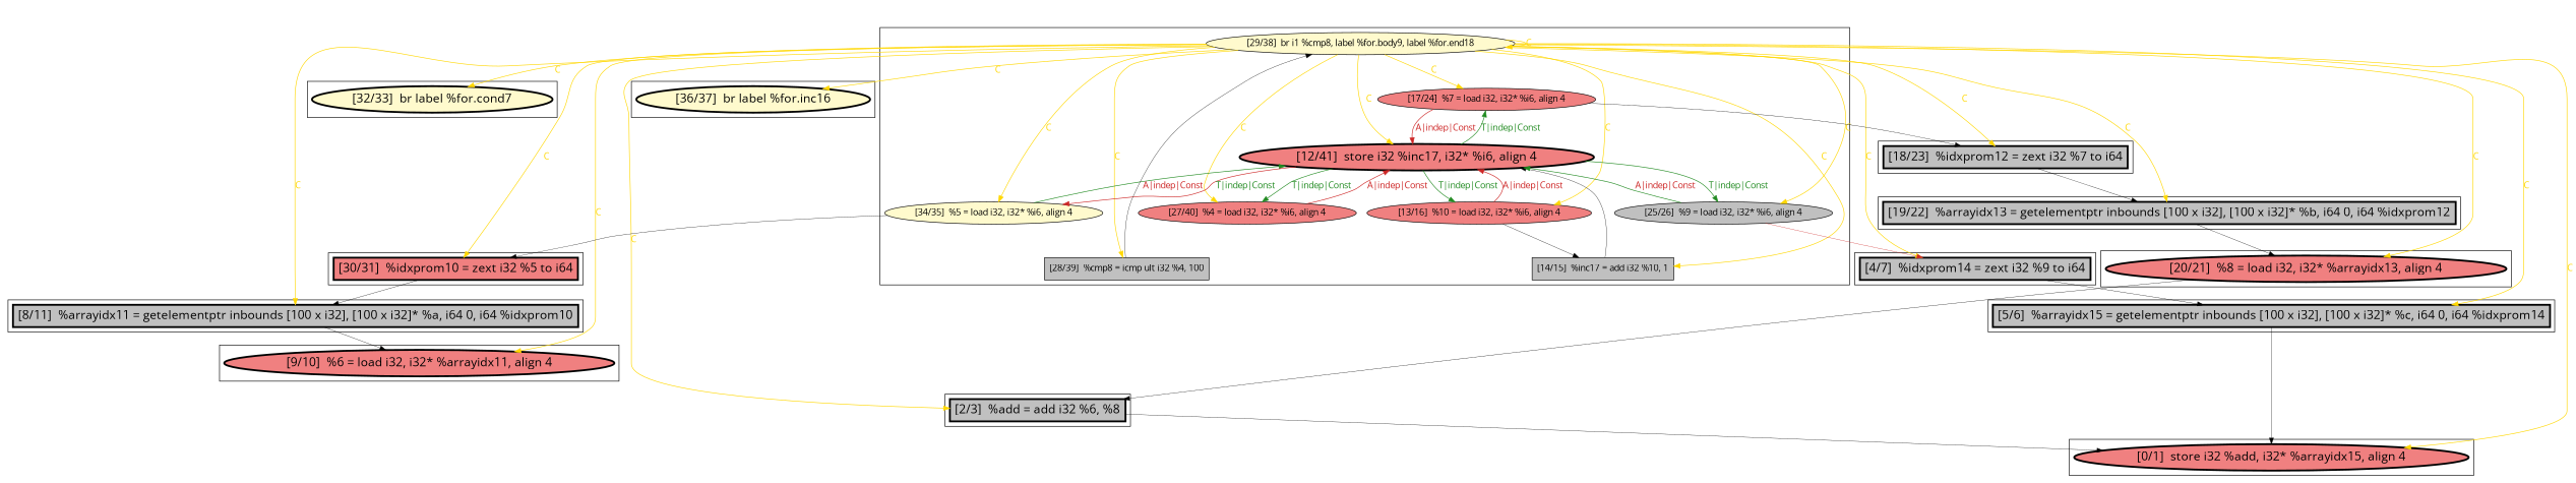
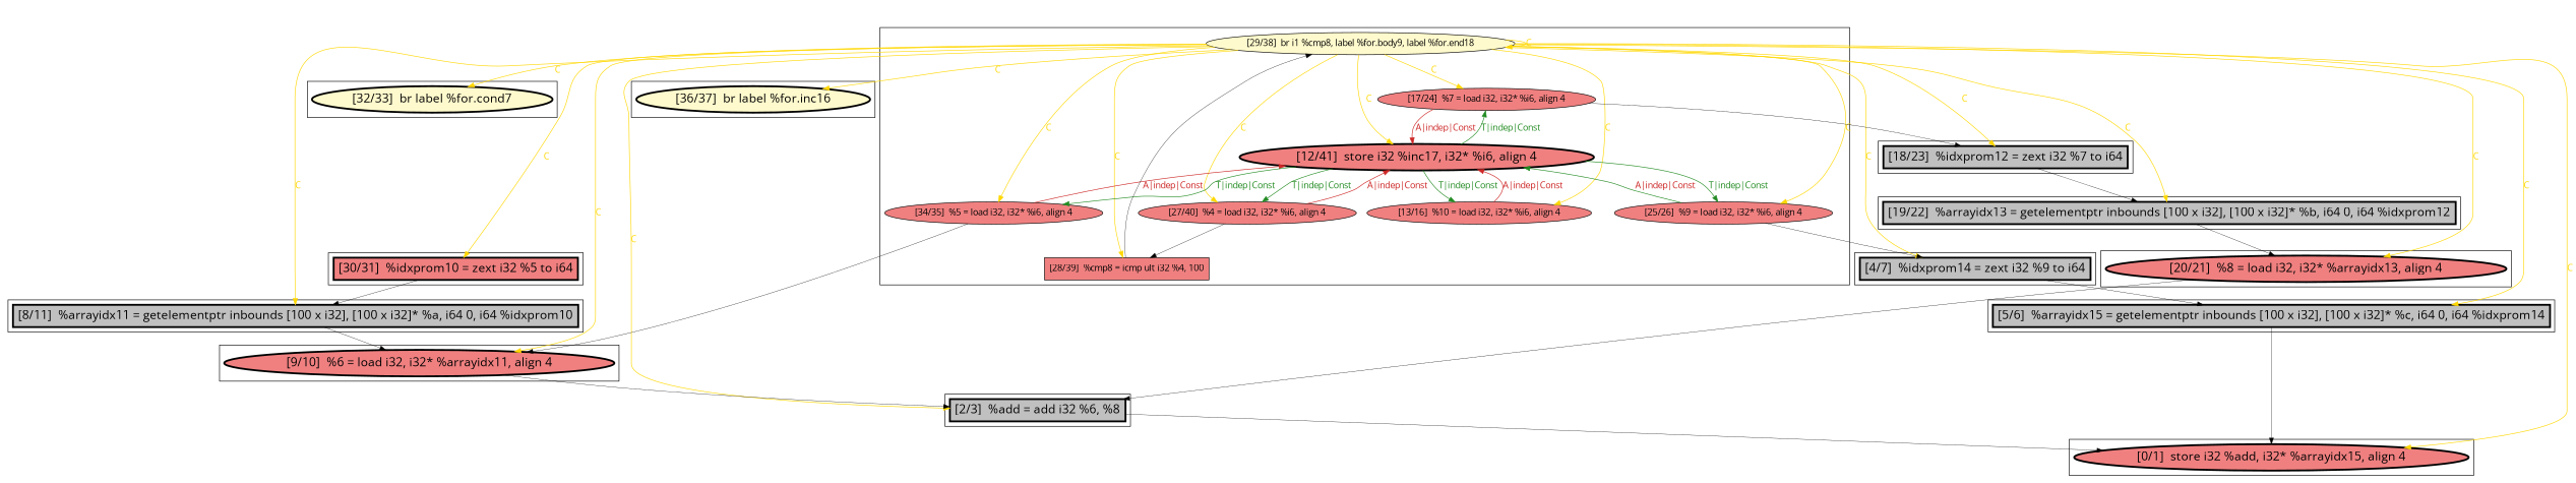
  digraph {
    fontname="Open Sans"
    node [fillcolor=lightcoral fontname="Open Sans" fontsize=20 penwidth=3.0 shape=ellipse style=filled]
    edge [color=gold fontcolor=gold fontname="Open Sans" penwidth=1.0 style=solid]
    n1 [fillcolor=lemonchiffon label="[32/33]  br label %for.cond7"]
    n2 [fillcolor=grey label="[8/11]  %arrayidx11 = getelementptr inbounds [100 x i32], [100 x i32]* %a, i64 0, i64 %idxprom10" shape=rectangle]
    n3 [label="[30/31]  %idxprom10 = zext i32 %5 to i64" shape=rectangle]
    n4 [fillcolor=grey label="[18/23]  %idxprom12 = zext i32 %7 to i64" shape=rectangle]
    n5 [fillcolor=lemonchiffon label="[29/38]  br i1 %cmp8, label %for.body9, label %for.end18" fontsize="" penwidth=""]
    n6 [label="[17/24]  %7 = load i32, i32* %i6, align 4" fontsize="" penwidth=""]
-   n7 [fillcolor=lemonchiffon label="[34/35]  %5 = load i32, i32* %i6, align 4" fontsize="" penwidth=""]
+   n7 [label="[34/35]  %5 = load i32, i32* %i6, align 4" fontsize="" penwidth=""]
    n8 [label="[13/16]  %10 = load i32, i32* %i6, align 4" fontsize="" penwidth=""]
-   n9 [fillcolor=grey label="[14/15]  %inc17 = add i32 %10, 1" shape=rectangle fontsize="" penwidth=""]
    n10 [label="[12/41]  store i32 %inc17, i32* %i6, align 4"]
    n11 [label="[27/40]  %4 = load i32, i32* %i6, align 4" fontsize="" penwidth=""]
-   n12 [fillcolor=grey label="[28/39]  %cmp8 = icmp ult i32 %4, 100" shape=rectangle fontsize="" penwidth=""]
-   n13 [fillcolor=grey label="[25/26]  %9 = load i32, i32* %i6, align 4" fontsize="" penwidth=""]
+   n12 [label="[28/39]  %cmp8 = icmp ult i32 %4, 100" shape=rectangle fontsize="" penwidth=""]
+   n13 [label="[25/26]  %9 = load i32, i32* %i6, align 4" fontsize="" penwidth=""]
    n14 [fillcolor=lemonchiffon label="[36/37]  br label %for.inc16"]
    n15 [label="[0/1]  store i32 %add, i32* %arrayidx15, align 4"]
    n16 [fillcolor=grey label="[19/22]  %arrayidx13 = getelementptr inbounds [100 x i32], [100 x i32]* %b, i64 0, i64 %idxprom12" shape=rectangle]
    n17 [label="[20/21]  %8 = load i32, i32* %arrayidx13, align 4"]
    n18 [fillcolor=grey label="[2/3]  %add = add i32 %6, %8" shape=rectangle]
    n19 [fillcolor=grey label="[5/6]  %arrayidx15 = getelementptr inbounds [100 x i32], [100 x i32]* %c, i64 0, i64 %idxprom14" shape=rectangle]
    n20 [fillcolor=grey label="[4/7]  %idxprom14 = zext i32 %9 to i64" shape=rectangle]
    n21 [label="[9/10]  %6 = load i32, i32* %arrayidx11, align 4"]
    subgraph cluster_1 {
      n1
    }
    subgraph cluster_2 {
      n2
    }
    subgraph cluster_3 {
      n3
    }
    subgraph cluster_4 {
      n4
    }
    subgraph cluster_5 {
      n5
      n6
      n7
      n8
-     n9
      n10
      n11
      n12
      n13
    }
    subgraph cluster_6 {
      n14
    }
    subgraph cluster_7 {
      n15
    }
    subgraph cluster_8 {
      n16
    }
    subgraph cluster_9 {
      n17
    }
    subgraph cluster_10 {
      n18
    }
    subgraph cluster_11 {
      n19
    }
    subgraph cluster_12 {
      n20
    }
    subgraph cluster_13 {
      n21
    }
    n2 -> n21 [color=black fontcolor=black penwidth=0.5]
    n3 -> n2 [color=black fontcolor=black penwidth=0.5]
    n4 -> n16 [color=black fontcolor=black penwidth=0.5]
    n5 -> n1 [label=C]
    n5 -> n2 [label=C]
    n5 -> n3 [label=C]
    n5 -> n4 [label=C]
    n5 -> n5 [label=C]
    n5 -> n6 [label=C]
    n5 -> n7 [label=C]
    n5 -> n8 [label=C]
-   n5 -> n9 [label=C]
    n5 -> n10 [label=C]
    n5 -> n11 [label=C]
    n5 -> n12 [label=C]
    n5 -> n13 [label=C]
    n5 -> n14 [label=C]
    n5 -> n15 [label=C]
    n5 -> n16 [label=C]
    n5 -> n17 [label=C]
    n5 -> n18 [label=C]
    n5 -> n19 [label=C]
    n5 -> n20 [label=C]
    n5 -> n21 [label=C]
    n6 -> n4 [color=black fontcolor=black penwidth=0.5]
    n6 -> n10 [color=firebrick3 fontcolor=firebrick3 label="A|indep|Const"]
-   n7 -> n3 [color=black fontcolor=black penwidth=0.5]
-   n7 -> n10 [color=forestgreen fontcolor=firebrick3 label="A|indep|Const"]
-   n8 -> n9 [color=black fontcolor=black penwidth=0.5]
+   n7 -> n21 [color=black fontcolor=black penwidth=0.5]
+   n7 -> n10 [color=firebrick3 fontcolor=firebrick3 label="A|indep|Const"]
    n8 -> n10 [color=firebrick3 fontcolor=firebrick3 label="A|indep|Const"]
-   n9 -> n10 [color=black fontcolor=black penwidth=0.5]
    n10 -> n6 [color=forestgreen fontcolor=forestgreen label="T|indep|Const"]
-   n10 -> n7 [color=firebrick3 fontcolor=forestgreen label="T|indep|Const"]
+   n10 -> n7 [color=forestgreen fontcolor=forestgreen label="T|indep|Const"]
    n10 -> n8 [color=forestgreen fontcolor=forestgreen label="T|indep|Const"]
    n10 -> n11 [color=forestgreen fontcolor=forestgreen label="T|indep|Const"]
    n10 -> n13 [color=forestgreen fontcolor=forestgreen label="T|indep|Const"]
    n11 -> n10 [color=firebrick3 fontcolor=firebrick3 label="A|indep|Const"]
+   n11 -> n12 [color=black fontcolor=black penwidth=0.5]
    n12 -> n5 [color=black fontcolor=black penwidth=0.5]
    n13 -> n10 [color=forestgreen fontcolor=firebrick3 label="A|indep|Const"]
-   n13 -> n20 [color=firebrick3 fontcolor=black penwidth=0.5]
+   n13 -> n20 [color=black fontcolor=black penwidth=0.5]
    n16 -> n17 [color=black fontcolor=black penwidth=0.5]
    n17 -> n18 [color=black fontcolor=black penwidth=0.5]
    n18 -> n15 [color=black fontcolor=black penwidth=0.5]
    n19 -> n15 [color=black fontcolor=black penwidth=0.5]
    n20 -> n19 [color=black fontcolor=black penwidth=0.5]
+   n21 -> n18 [color=black fontcolor=black penwidth=0.5]
  }
